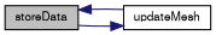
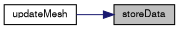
  digraph {
    rankdir=LR
    node [color=black fontname=FreeSans fontsize=10 shape=record]
    edge [color=midnightblue fontname=FreeSans fontsize=10 labelfontname=FreeSans labelfontsize=10 style=solid]
    n1 [fillcolor=grey75 fontcolor=black height=0.2 label=storeData style=filled width=0.4]
    n2 [height=0.2 label=updateMesh width=0.4]
-   n1 -> n2
    n2 -> n1
  }
